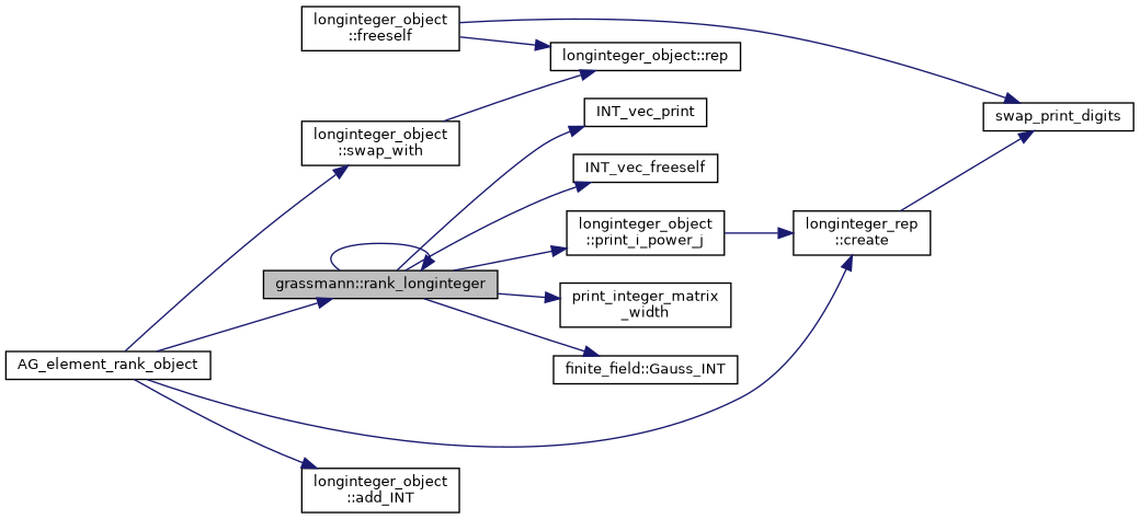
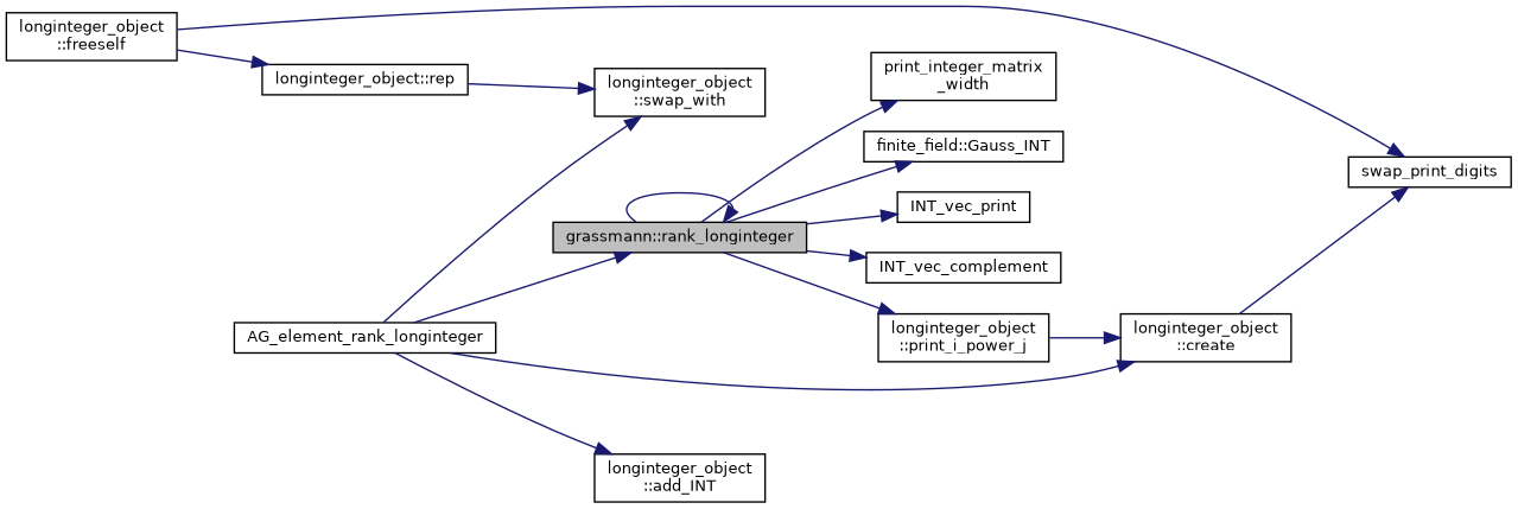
  digraph {
    rankdir=LR
    node [color=black fillcolor=white fontname=Helvetica fontsize=10 shape=record style=filled]
    edge [color=midnightblue fontname=Helvetica fontsize=10 labelfontname=Helvetica labelfontsize=10 style=solid]
    n1 [fillcolor=grey75 fontcolor=black height=0.2 label="grassmann::rank_longinteger" width=0.4]
    n2 [height=0.2 label="print_integer_matrix\l_width" width=0.4]
    n3 [height=0.2 label="finite_field::Gauss_INT" width=0.4]
    n4 [height=0.2 label=INT_vec_print width=0.4]
-   n5 [height=0.2 label=INT_vec_freeself width=0.4]
+   n5 [height=0.2 label=INT_vec_complement width=0.4]
    n6 [height=0.2 label="longinteger_object\l::print_i_power_j" width=0.4]
-   n7 [height=0.2 label="longinteger_rep\l::create" width=0.4]
-   n8 [height=0.2 label=AG_element_rank_object width=0.4]
+   n7 [height=0.2 label="longinteger_object\l::create" width=0.4]
+   n8 [height=0.2 label=AG_element_rank_longinteger width=0.4]
    n9 [height=0.2 label="longinteger_object\l::add_INT" width=0.4]
    n10 [height=0.2 label="longinteger_object\l::swap_with" width=0.4]
    n11 [height=0.2 label=swap_print_digits width=0.4]
    n12 [height=0.2 label="longinteger_object\l::freeself" width=0.4]
    n13 [height=0.2 label="longinteger_object::rep" width=0.4]
    n1 -> n1
    n1 -> n2
    n1 -> n3
    n1 -> n4
    n1 -> n5
    n1 -> n6
    n6 -> n7
    n7 -> n11
    n8 -> n1
    n8 -> n7
    n8 -> n9
    n8 -> n10
-   n10 -> n13
+   n13 -> n10
    n12 -> n11
    n12 -> n13
  }
